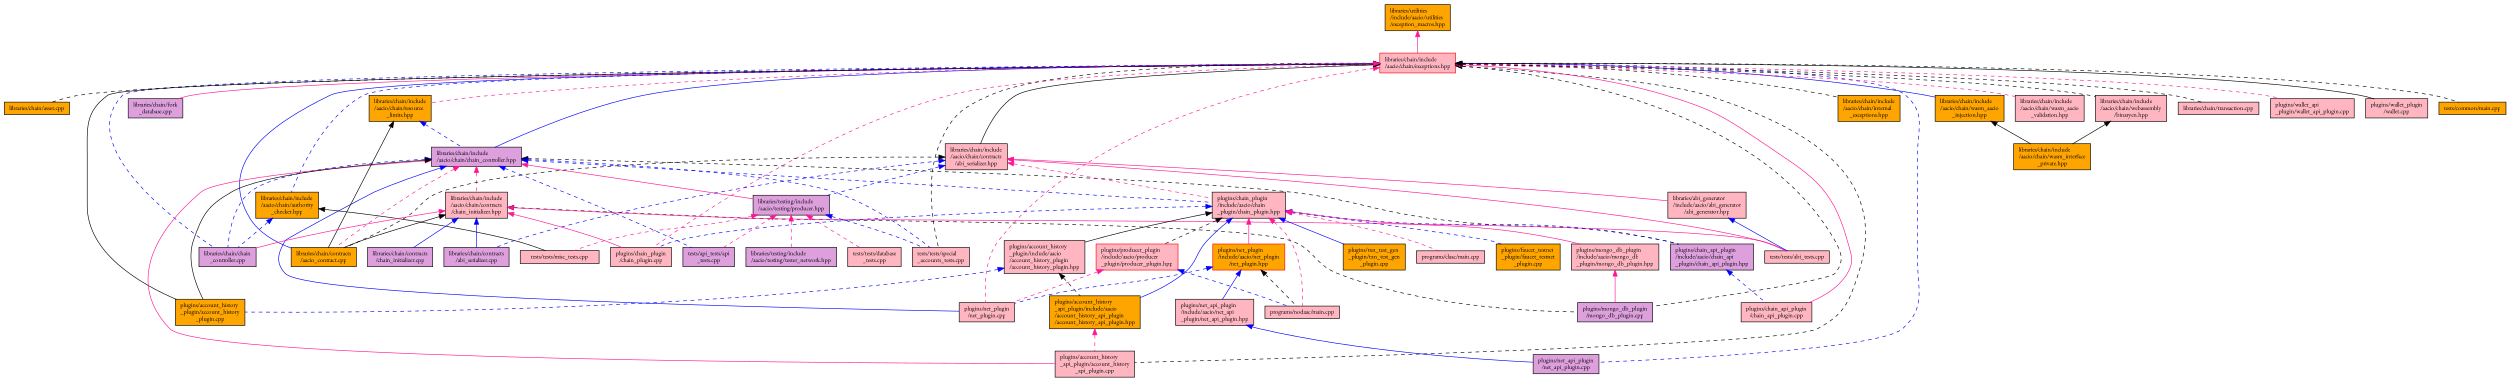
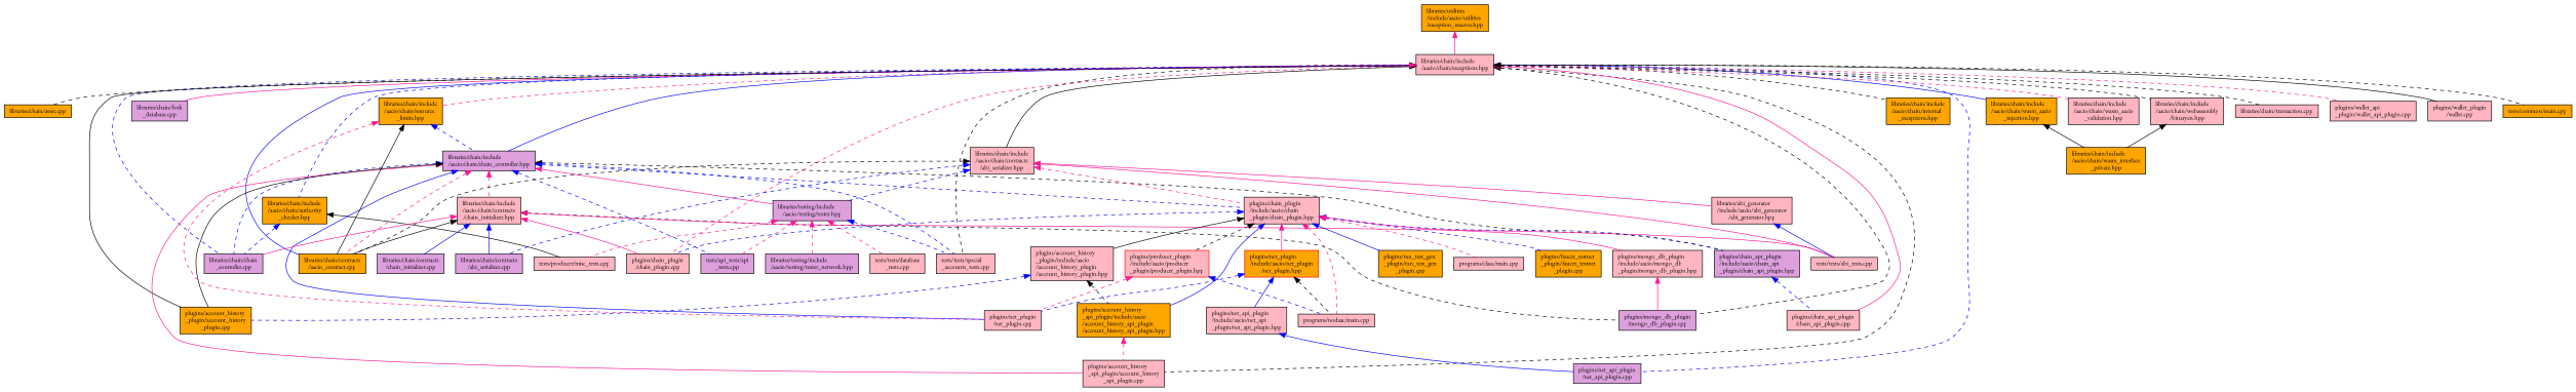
  digraph {
    fontname="EB Garamond"
    node [color=black fillcolor=lightpink fontname="EB Garamond" fontsize=10 shape=record style=filled]
    edge [color=blue dir=back fontname="EB Garamond" fontsize=10 labelfontname=Helvetica labelfontsize=10 style=dashed]
    n1 [fillcolor=orange fontcolor=black height=0.2 label="libraries/utilities\l/include/aacio/utilities\l/exception_macros.hpp" width=0.4]
-   n2 [color=red height=0.2 label="libraries/chain/include\l/aacio/chain/exceptions.hpp" width=0.4]
+   n2 [height=0.2 label="libraries/chain/include\l/aacio/chain/exceptions.hpp" width=0.4]
    n3 [fillcolor=orange height=0.2 label="libraries/chain/asset.cpp" width=0.4]
    n4 [fillcolor=plum height=0.2 label="libraries/chain/chain\l_controller.cpp" width=0.4]
    n5 [fillcolor=orange height=0.2 label="libraries/chain/contracts\l/aacio_contract.cpp" width=0.4]
    n6 [fillcolor=plum height=0.2 label="libraries/chain/fork\l_database.cpp" width=0.4]
    n7 [fillcolor=orange height=0.2 label="libraries/chain/include\l/aacio/chain/authority\l_checker.hpp" width=0.4]
    n8 [fillcolor=plum height=0.2 label="libraries/chain/include\l/aacio/chain/chain_controller.hpp" width=0.4]
    n9 [height=0.2 label="plugins/chain_plugin\l/chain_plugin.cpp" width=0.4]
    n10 [fillcolor=plum height=0.2 label="plugins/mongo_db_plugin\l/mongo_db_plugin.cpp" width=0.4]
    n11 [height=0.2 label="tests/tests/special\l_accounts_tests.cpp" width=0.4]
    n12 [height=0.2 label="plugins/account_history\l_api_plugin/account_history\l_api_plugin.cpp" width=0.4]
    n13 [fillcolor=orange height=0.2 label="plugins/account_history\l_plugin/account_history\l_plugin.cpp" width=0.4]
    n14 [height=0.2 label="plugins/chain_api_plugin\l/chain_api_plugin.cpp" width=0.4]
    n15 [fillcolor=plum height=0.2 label="plugins/net_api_plugin\l/net_api_plugin.cpp" width=0.4]
    n16 [height=0.2 label="plugins/net_plugin\l/net_plugin.cpp" width=0.4]
    n17 [height=0.2 label="libraries/chain/include\l/aacio/chain/contracts\l/abi_serializer.hpp" width=0.4]
    n18 [fillcolor=orange height=0.2 label="libraries/chain/include\l/aacio/chain/internal\l_exceptions.hpp" width=0.4]
    n19 [fillcolor=orange height=0.2 label="libraries/chain/include\l/aacio/chain/resource\l_limits.hpp" width=0.4]
    n20 [fillcolor=orange height=0.2 label="libraries/chain/include\l/aacio/chain/wasm_aacio\l_injection.hpp" width=0.4]
    n21 [height=0.2 label="libraries/chain/include\l/aacio/chain/wasm_aacio\l_validation.hpp" width=0.4]
    n22 [height=0.2 label="libraries/chain/include\l/aacio/chain/webassembly\l/binaryen.hpp" width=0.4]
    n23 [height=0.2 label="libraries/chain/transaction.cpp" width=0.4]
    n24 [height=0.2 label="plugins/wallet_api\l_plugin/wallet_api_plugin.cpp" width=0.4]
    n25 [height=0.2 label="plugins/wallet_plugin\l/wallet.cpp" width=0.4]
    n26 [fillcolor=orange height=0.2 label="tests/common/main.cpp" width=0.4]
-   n27 [height=0.2 label="tests/tests/misc_tests.cpp" width=0.4]
+   n27 [height=0.2 label="tests/producer/misc_tests.cpp" width=0.4]
    n28 [fillcolor=plum height=0.2 label="tests/api_tests/api\l_tests.cpp" width=0.4]
    n29 [height=0.2 label="libraries/chain/include\l/aacio/chain/contracts\l/chain_initializer.hpp" width=0.4]
-   n30 [fillcolor=plum height=0.2 label="libraries/testing/include\l/aacio/testing/producer.hpp" width=0.4]
+   n30 [fillcolor=plum height=0.2 label="libraries/testing/include\l/aacio/testing/tester.hpp" width=0.4]
    n31 [fillcolor=plum height=0.2 label="plugins/chain_api_plugin\l/include/aacio/chain_api\l_plugin/chain_api_plugin.hpp" width=0.4]
    n32 [height=0.2 label="plugins/chain_plugin\l/include/aacio/chain\l_plugin/chain_plugin.hpp" width=0.4]
    n33 [fillcolor=plum height=0.2 label="libraries/chain/contracts\l/abi_serializer.cpp" width=0.4]
    n34 [height=0.2 label="tests/tests/abi_tests.cpp" width=0.4]
    n35 [height=0.2 label="libraries/abi_generator\l/include/aacio/abi_generator\l/abi_generator.hpp" width=0.4]
    n36 [fillcolor=orange height=0.2 label="libraries/chain/include\l/aacio/chain/wasm_interface\l_private.hpp" width=0.4]
    n37 [fillcolor=plum height=0.2 label="libraries/chain/contracts\l/chain_initializer.cpp" width=0.4]
    n38 [fillcolor=plum height=0.2 label="libraries/testing/include\l/aacio/testing/tester_network.hpp" width=0.4]
    n39 [height=0.2 label="tests/tests/database\l_tests.cpp" width=0.4]
    n40 [fillcolor=orange height=0.2 label="plugins/account_history\l_api_plugin/include/aacio\l/account_history_api_plugin\l/account_history_api_plugin.hpp" width=0.4]
    n41 [height=0.2 label="plugins/account_history\l_plugin/include/aacio\l/account_history_plugin\l/account_history_plugin.hpp" width=0.4]
    n42 [fillcolor=orange height=0.2 label="plugins/faucet_testnet\l_plugin/faucet_testnet\l_plugin.cpp" width=0.4]
    n43 [height=0.2 label="plugins/mongo_db_plugin\l/include/aacio/mongo_db\l_plugin/mongo_db_plugin.hpp" width=0.4]
    n44 [color=red fillcolor=orange height=0.2 label="plugins/net_plugin\l/include/aacio/net_plugin\l/net_plugin.hpp" width=0.4]
    n45 [height=0.2 label="programs/nodaac/main.cpp" width=0.4]
    n46 [color=red height=0.2 label="plugins/producer_plugin\l/include/aacio/producer\l_plugin/producer_plugin.hpp" width=0.4]
    n47 [fillcolor=orange height=0.2 label="plugins/txn_test_gen\l_plugin/txn_test_gen\l_plugin.cpp" width=0.4]
    n48 [height=0.2 label="programs/claac/main.cpp" width=0.4]
    n49 [height=0.2 label="plugins/net_api_plugin\l/include/aacio/net_api\l_plugin/net_api_plugin.hpp" width=0.4]
    n1 -> n2 [color=deeppink style=solid]
    n2 -> n3 [color=black]
    n2 -> n4
    n2 -> n5 [style=solid]
    n2 -> n6 [color=deeppink style=solid]
    n2 -> n7
    n2 -> n8 [style=solid]
    n2 -> n9 [color=deeppink]
    n2 -> n10 [color=black]
    n2 -> n11 [color=black]
    n2 -> n12 [color=black]
    n2 -> n13 [color=black style=solid]
    n2 -> n14 [color=deeppink style=solid]
    n2 -> n15
-   n2 -> n16 [color=deeppink]
+   n19 -> n16 [color=deeppink]
    n2 -> n17 [color=black style=solid]
    n2 -> n18 [color=black]
    n2 -> n19 [color=deeppink]
    n2 -> n20 [style=solid]
    n2 -> n21 [color=deeppink]
    n2 -> n22 [color=black]
    n2 -> n23 [color=black]
    n2 -> n24 [color=deeppink]
    n2 -> n25 [color=black style=solid]
    n2 -> n26 [color=black]
    n7 -> n4
    n7 -> n27 [color=black style=solid]
    n8 -> n4
    n8 -> n5 [color=deeppink]
    n8 -> n11
    n8 -> n12 [color=deeppink style=solid]
    n8 -> n13 [color=black style=solid]
    n8 -> n16 [style=solid]
    n8 -> n28
    n8 -> n29 [color=deeppink]
    n8 -> n30 [color=deeppink style=solid]
    n8 -> n31 [color=black]
    n8 -> n32
    n17 -> n5 [color=black]
    n17 -> n30
    n17 -> n32 [color=deeppink]
    n17 -> n33
    n17 -> n34 [color=deeppink style=solid]
    n17 -> n35 [color=deeppink style=solid]
    n19 -> n5 [color=black style=solid]
    n19 -> n8
    n20 -> n36 [color=black style=solid]
    n22 -> n36 [color=black style=solid]
    n29 -> n4 [color=deeppink style=solid]
    n29 -> n5 [color=black style=solid]
    n29 -> n9 [color=deeppink style=solid]
    n29 -> n10 [color=black]
    n29 -> n33 [style=solid]
    n29 -> n34 [color=deeppink style=solid]
    n29 -> n37 [style=solid]
    n30 -> n11
    n30 -> n27 [color=deeppink]
    n30 -> n28 [color=deeppink]
    n30 -> n38 [color=deeppink]
    n30 -> n39 [color=deeppink]
    n31 -> n14
    n32 -> n9
    n32 -> n31
    n32 -> n40 [style=solid]
    n32 -> n41 [color=black style=solid]
    n32 -> n42
    n32 -> n43 [color=deeppink style=solid]
    n32 -> n44 [color=deeppink style=solid]
    n32 -> n45 [color=deeppink]
    n32 -> n46 [color=black]
    n32 -> n47 [style=solid]
    n32 -> n48 [color=deeppink]
    n35 -> n34 [style=solid]
    n40 -> n12 [color=deeppink]
    n41 -> n13
    n41 -> n40 [color=black]
    n43 -> n10 [color=deeppink style=solid]
    n44 -> n16
    n44 -> n45 [color=black]
    n44 -> n49 [style=solid]
    n46 -> n16 [color=deeppink]
    n46 -> n45
    n49 -> n15 [style=solid]
  }
